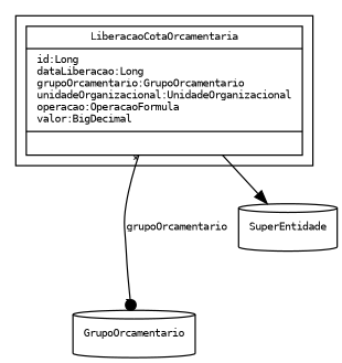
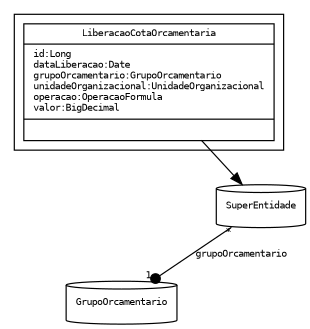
  digraph {
    fontname="DejaVu Sans Mono"
    fontsize=8
    node [fontname="DejaVu Sans Mono" fontsize=8 shape=cylinder]
    edge [fontname="DejaVu Sans Mono" fontsize=8]
-   n1 [label="{LiberacaoCotaOrcamentaria|id:Long\ldataLiberacao:Long\lgrupoOrcamentario:GrupoOrcamentario\lunidadeOrganizacional:UnidadeOrganizacional\loperacao:OperacaoFormula\lvalor:BigDecimal\l|\l}" shape=record]
+   n1 [label="{LiberacaoCotaOrcamentaria|id:Long\ldataLiberacao:Date\lgrupoOrcamentario:GrupoOrcamentario\lunidadeOrganizacional:UnidadeOrganizacional\loperacao:OperacaoFormula\lvalor:BigDecimal\l|\l}" shape=record]
    GrupoOrcamentario
    SuperEntidade
    subgraph cluster_1 {
      n1
    }
-   n1 -> GrupoOrcamentario [arrowhead=dot headlabel=1 label=grupoOrcamentario taillabel="*"]
+   SuperEntidade -> GrupoOrcamentario [arrowhead=dot headlabel=1 label=grupoOrcamentario taillabel="*"]
    n1 -> SuperEntidade [arrowhead=normal]
  }
